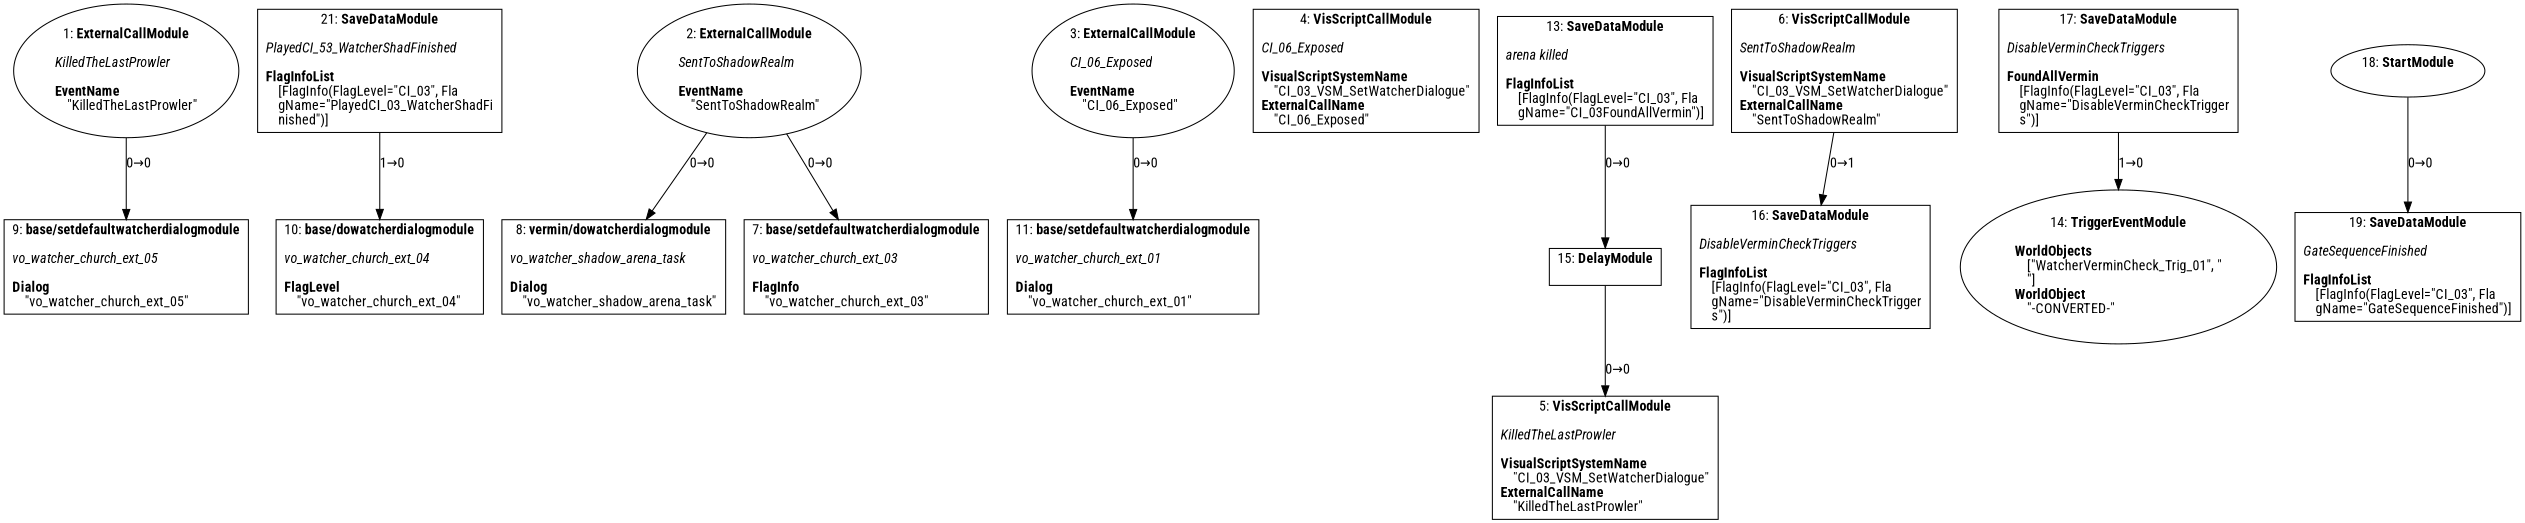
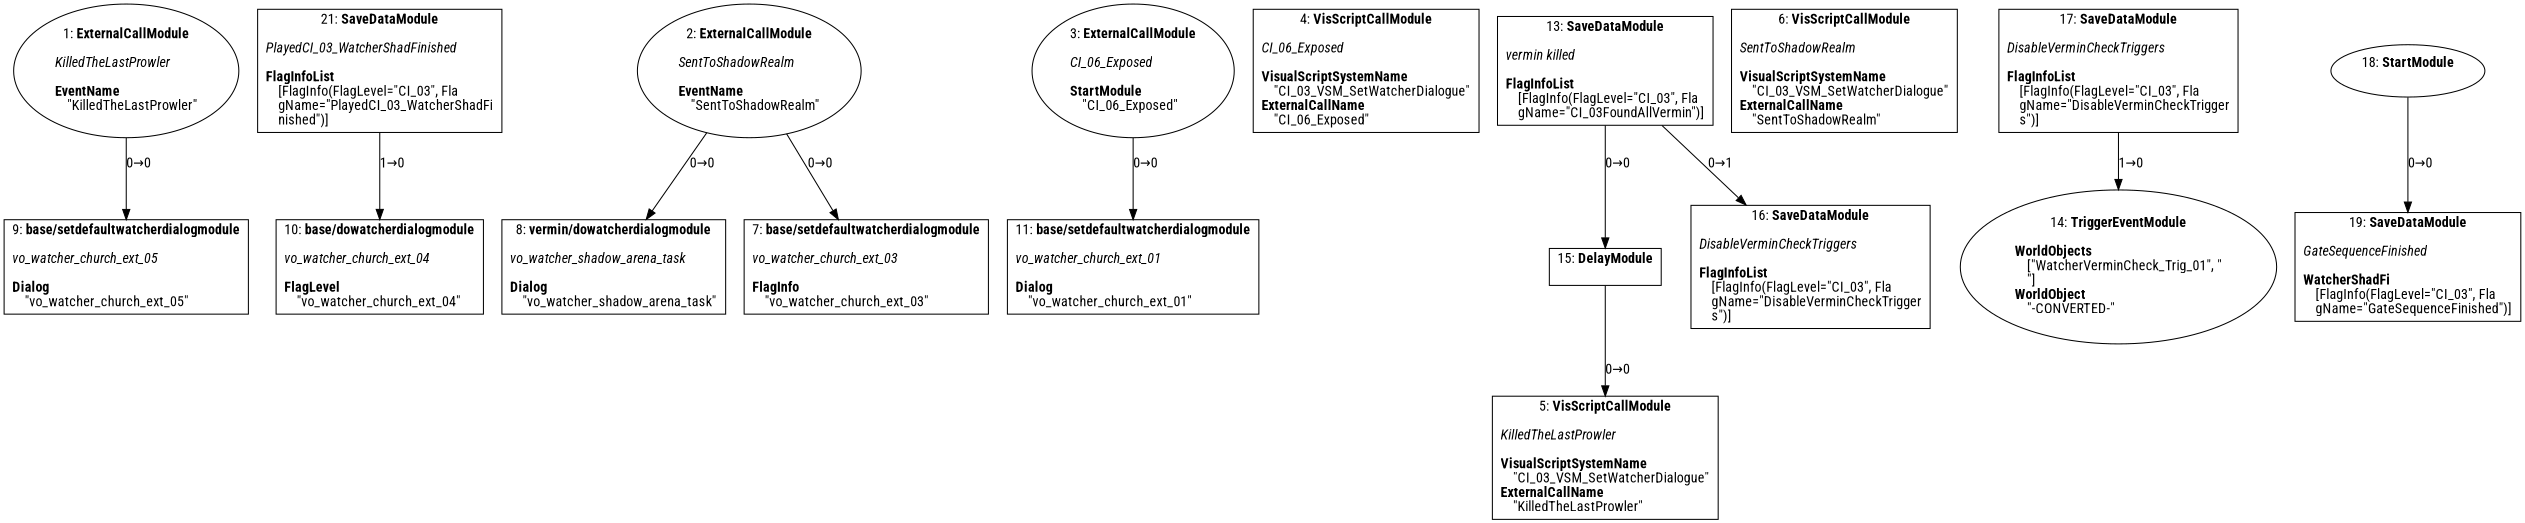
  digraph {
    fontname="Roboto Condensed"
    splines=spline
    node [fontname="Roboto Condensed" shape=box]
    edge [fontname="Roboto Condensed"]
    n1 [label=<1: <b>ExternalCallModule</b><br/><br/><i>KilledTheLastProwler<br align="left"/></i><br align="left"/><b>EventName</b><br align="left"/>    &quot;KilledTheLastProwler&quot;<br align="left"/>> shape=oval]
    n2 [label=<9: <b>base/setdefaultwatcherdialogmodule</b><br/><br/><i>vo_watcher_church_ext_05<br align="left"/></i><br align="left"/><b>Dialog</b><br align="left"/>    &quot;vo_watcher_church_ext_05&quot;<br align="left"/>>]
-   n3 [label=<21: <b>SaveDataModule</b><br/><br/><i>PlayedCI_53_WatcherShadFinished<br align="left"/></i><br align="left"/><b>FlagInfoList</b><br align="left"/>    [FlagInfo(FlagLevel=&quot;CI_03&quot;, Fla<br align="left"/>    gName=&quot;PlayedCI_03_WatcherShadFi<br align="left"/>    nished&quot;)]<br align="left"/>>]
+   n3 [label=<21: <b>SaveDataModule</b><br/><br/><i>PlayedCI_03_WatcherShadFinished<br align="left"/></i><br align="left"/><b>FlagInfoList</b><br align="left"/>    [FlagInfo(FlagLevel=&quot;CI_03&quot;, Fla<br align="left"/>    gName=&quot;PlayedCI_03_WatcherShadFi<br align="left"/>    nished&quot;)]<br align="left"/>>]
    n4 [label=<10: <b>base/dowatcherdialogmodule</b><br/><br/><i>vo_watcher_church_ext_04<br align="left"/></i><br align="left"/><b>FlagLevel</b><br align="left"/>    &quot;vo_watcher_church_ext_04&quot;<br align="left"/>>]
    n5 [label=<2: <b>ExternalCallModule</b><br/><br/><i>SentToShadowRealm<br align="left"/></i><br align="left"/><b>EventName</b><br align="left"/>    &quot;SentToShadowRealm&quot;<br align="left"/>> shape=oval]
    n6 [label=<8: <b>vermin/dowatcherdialogmodule</b><br/><br/><i>vo_watcher_shadow_arena_task<br align="left"/></i><br align="left"/><b>Dialog</b><br align="left"/>    &quot;vo_watcher_shadow_arena_task&quot;<br align="left"/>>]
    n7 [label=<7: <b>base/setdefaultwatcherdialogmodule</b><br/><br/><i>vo_watcher_church_ext_03<br align="left"/></i><br align="left"/><b>FlagInfo</b><br align="left"/>    &quot;vo_watcher_church_ext_03&quot;<br align="left"/>>]
-   n8 [label=<3: <b>ExternalCallModule</b><br/><br/><i>CI_06_Exposed<br align="left"/></i><br align="left"/><b>EventName</b><br align="left"/>    &quot;CI_06_Exposed&quot;<br align="left"/>> shape=oval]
+   n8 [label=<3: <b>ExternalCallModule</b><br/><br/><i>CI_06_Exposed<br align="left"/></i><br align="left"/><b>StartModule</b><br align="left"/>    &quot;CI_06_Exposed&quot;<br align="left"/>> shape=oval]
    n9 [label=<11: <b>base/setdefaultwatcherdialogmodule</b><br/><br/><i>vo_watcher_church_ext_01<br align="left"/></i><br align="left"/><b>Dialog</b><br align="left"/>    &quot;vo_watcher_church_ext_01&quot;<br align="left"/>>]
    n10 [label=<4: <b>VisScriptCallModule</b><br/><br/><i>CI_06_Exposed<br align="left"/></i><br align="left"/><b>VisualScriptSystemName</b><br align="left"/>    &quot;CI_03_VSM_SetWatcherDialogue&quot;<br align="left"/><b>ExternalCallName</b><br align="left"/>    &quot;CI_06_Exposed&quot;<br align="left"/>>]
    n11 [label=<5: <b>VisScriptCallModule</b><br/><br/><i>KilledTheLastProwler<br align="left"/></i><br align="left"/><b>VisualScriptSystemName</b><br align="left"/>    &quot;CI_03_VSM_SetWatcherDialogue&quot;<br align="left"/><b>ExternalCallName</b><br align="left"/>    &quot;KilledTheLastProwler&quot;<br align="left"/>>]
    n12 [label=<6: <b>VisScriptCallModule</b><br/><br/><i>SentToShadowRealm<br align="left"/></i><br align="left"/><b>VisualScriptSystemName</b><br align="left"/>    &quot;CI_03_VSM_SetWatcherDialogue&quot;<br align="left"/><b>ExternalCallName</b><br align="left"/>    &quot;SentToShadowRealm&quot;<br align="left"/>>]
-   n13 [label=<13: <b>SaveDataModule</b><br/><br/><i>arena killed<br align="left"/></i><br align="left"/><b>FlagInfoList</b><br align="left"/>    [FlagInfo(FlagLevel=&quot;CI_03&quot;, Fla<br align="left"/>    gName=&quot;CI_03FoundAllVermin&quot;)]<br align="left"/>>]
+   n13 [label=<13: <b>SaveDataModule</b><br/><br/><i>vermin killed<br align="left"/></i><br align="left"/><b>FlagInfoList</b><br align="left"/>    [FlagInfo(FlagLevel=&quot;CI_03&quot;, Fla<br align="left"/>    gName=&quot;CI_03FoundAllVermin&quot;)]<br align="left"/>>]
    n14 [label=<15: <b>DelayModule</b><br/><br/>>]
    n15 [label=<16: <b>SaveDataModule</b><br/><br/><i>DisableVerminCheckTriggers<br align="left"/></i><br align="left"/><b>FlagInfoList</b><br align="left"/>    [FlagInfo(FlagLevel=&quot;CI_03&quot;, Fla<br align="left"/>    gName=&quot;DisableVerminCheckTrigger<br align="left"/>    s&quot;)]<br align="left"/>>]
    n16 [label=<14: <b>TriggerEventModule</b><br/><br/><b>WorldObjects</b><br align="left"/>    [&quot;WatcherVerminCheck_Trig_01&quot;, &quot;<br align="left"/>    &quot;]<br align="left"/><b>WorldObject</b><br align="left"/>    &quot;-CONVERTED-&quot;<br align="left"/>> shape=oval]
-   n17 [label=<17: <b>SaveDataModule</b><br/><br/><i>DisableVerminCheckTriggers<br align="left"/></i><br align="left"/><b>FoundAllVermin</b><br align="left"/>    [FlagInfo(FlagLevel=&quot;CI_03&quot;, Fla<br align="left"/>    gName=&quot;DisableVerminCheckTrigger<br align="left"/>    s&quot;)]<br align="left"/>>]
+   n17 [label=<17: <b>SaveDataModule</b><br/><br/><i>DisableVerminCheckTriggers<br align="left"/></i><br align="left"/><b>FlagInfoList</b><br align="left"/>    [FlagInfo(FlagLevel=&quot;CI_03&quot;, Fla<br align="left"/>    gName=&quot;DisableVerminCheckTrigger<br align="left"/>    s&quot;)]<br align="left"/>>]
    n18 [label=<18: <b>StartModule</b><br/><br/>> shape=oval]
-   n19 [label=<19: <b>SaveDataModule</b><br/><br/><i>GateSequenceFinished<br align="left"/></i><br align="left"/><b>FlagInfoList</b><br align="left"/>    [FlagInfo(FlagLevel=&quot;CI_03&quot;, Fla<br align="left"/>    gName=&quot;GateSequenceFinished&quot;)]<br align="left"/>>]
+   n19 [label=<19: <b>SaveDataModule</b><br/><br/><i>GateSequenceFinished<br align="left"/></i><br align="left"/><b>WatcherShadFi</b><br align="left"/>    [FlagInfo(FlagLevel=&quot;CI_03&quot;, Fla<br align="left"/>    gName=&quot;GateSequenceFinished&quot;)]<br align="left"/>>]
    n1 -> n2 [label="0→0"]
    n3 -> n4 [label="1→0"]
    n5 -> n6 [label="0→0"]
    n5 -> n7 [label="0→0"]
    n8 -> n9 [label="0→0"]
    n13 -> n14 [label="0→0"]
-   n12 -> n15 [label="0→1"]
+   n13 -> n15 [label="0→1"]
    n14 -> n11 [label="0→0"]
    n17 -> n16 [label="1→0"]
    n18 -> n19 [label="0→0"]
  }
